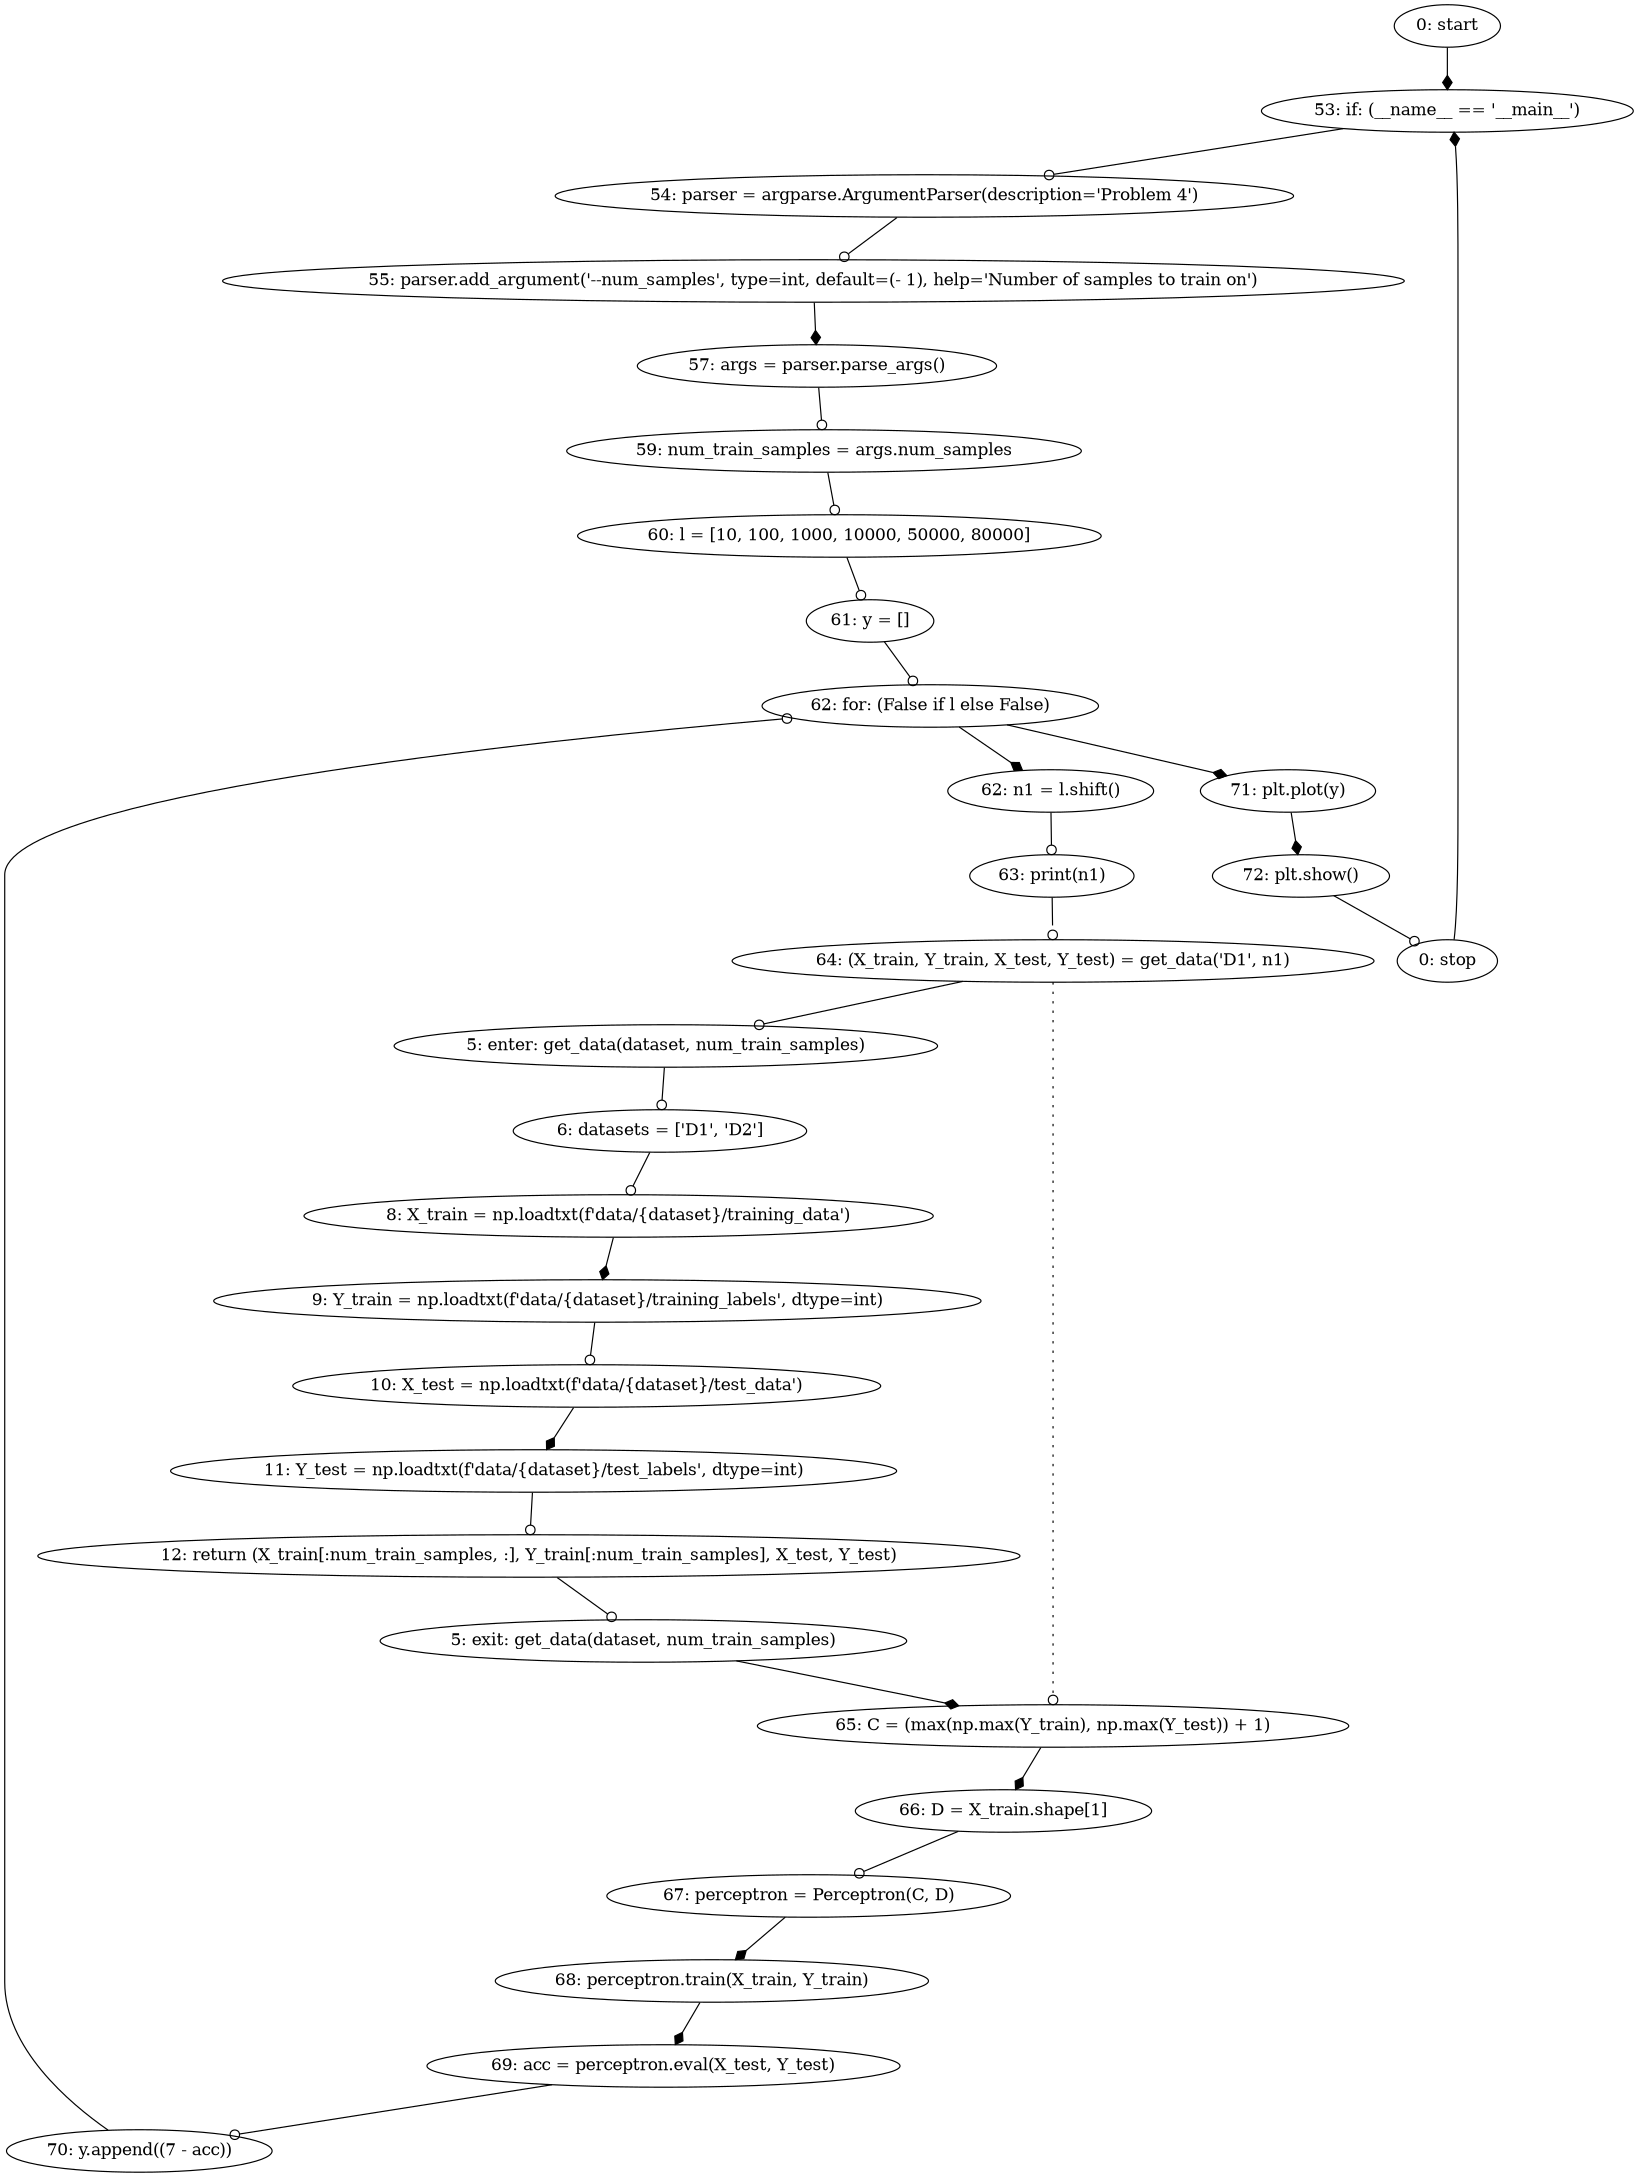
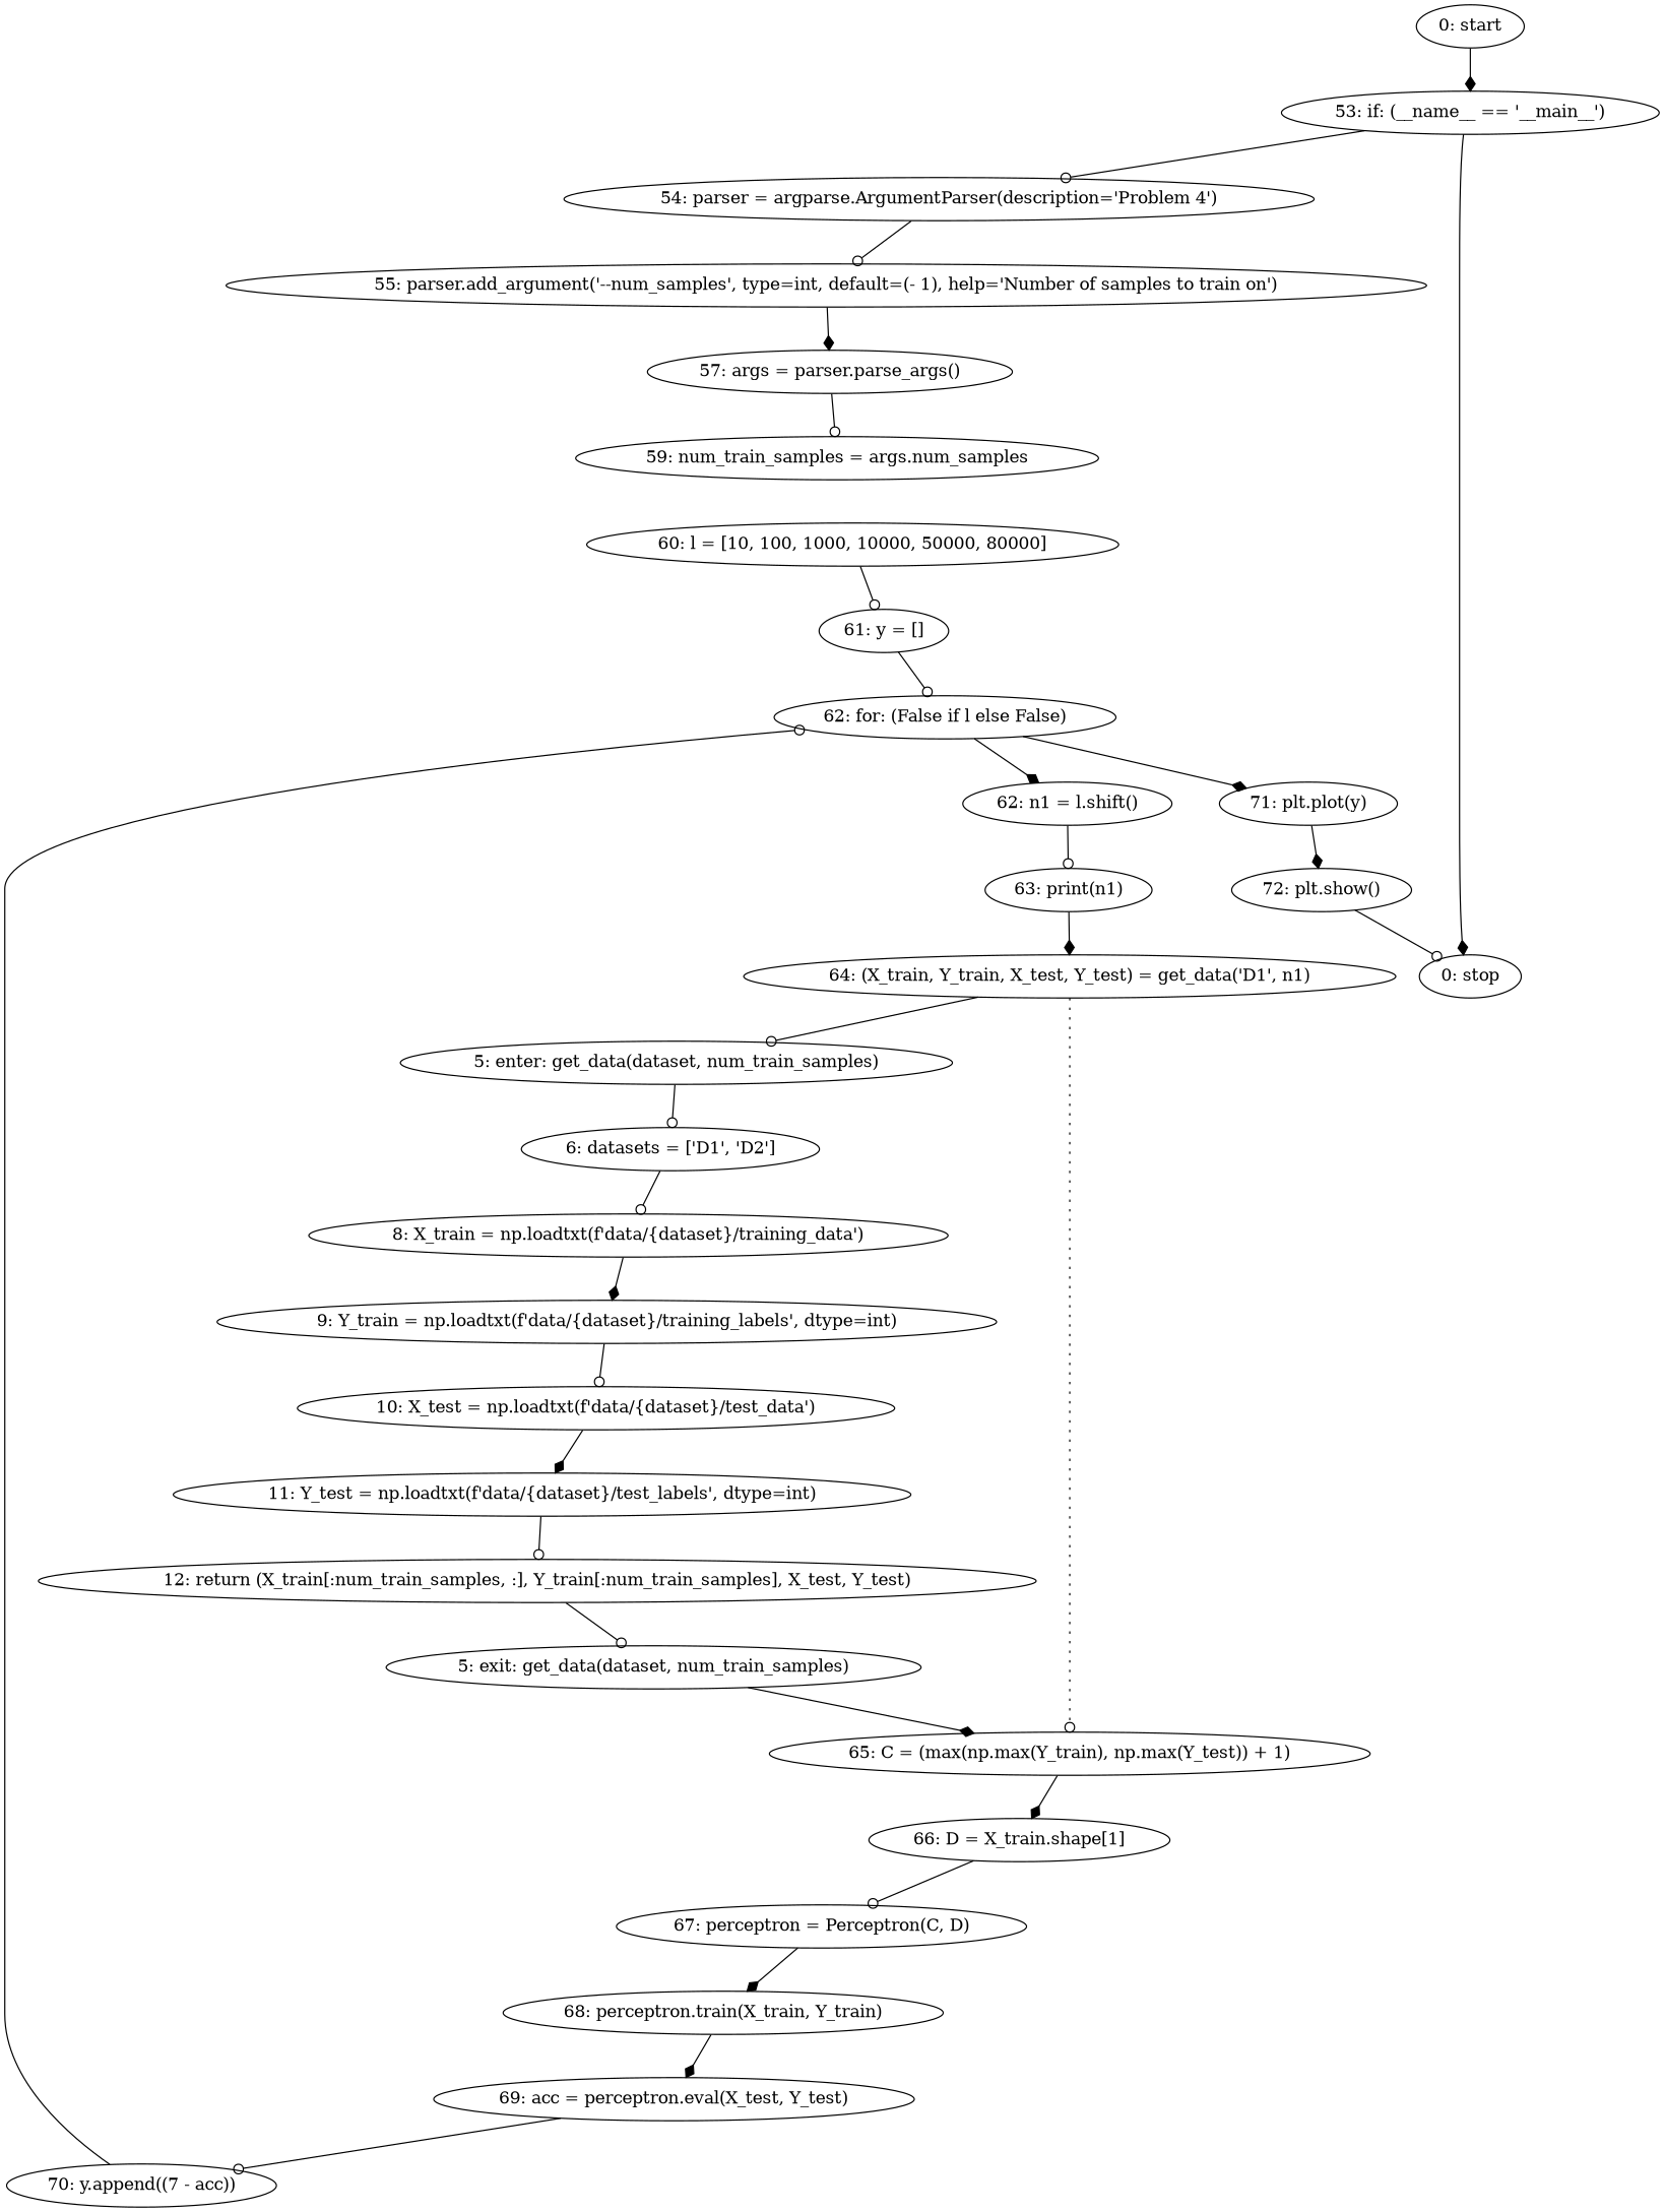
  strict digraph {
    edge [arrowhead=odot]
    n1 [label="0: start"]
    n2 [label="53: if: (__name__ == '__main__')"]
    n3 [label="54: parser = argparse.ArgumentParser(description='Problem 4')"]
    n4 [label="0: stop"]
    n5 [label="55: parser.add_argument('--num_samples', type=int, default=(- 1), help='Number of samples to train on')"]
    n6 [label="57: args = parser.parse_args()"]
    n7 [label="5: enter: get_data(dataset, num_train_samples)"]
    n8 [label="6: datasets = ['D1', 'D2']"]
    n9 [label="8: X_train = np.loadtxt(f'data/{dataset}/training_data')"]
    n10 [label="9: Y_train = np.loadtxt(f'data/{dataset}/training_labels', dtype=int)"]
    n11 [label="10: X_test = np.loadtxt(f'data/{dataset}/test_data')"]
    n12 [label="64: (X_train, Y_train, X_test, Y_test) = get_data('D1', n1)"]
    n13 [label="65: C = (max(np.max(Y_train), np.max(Y_test)) + 1)"]
    n14 [label="66: D = X_train.shape[1]"]
    n15 [label="67: perceptron = Perceptron(C, D)"]
    n16 [label="68: perceptron.train(X_train, Y_train)"]
    n17 [label="5: exit: get_data(dataset, num_train_samples)"]
    n18 [label="12: return (X_train[:num_train_samples, :], Y_train[:num_train_samples], X_test, Y_test)"]
    n19 [label="11: Y_test = np.loadtxt(f'data/{dataset}/test_labels', dtype=int)"]
    n20 [label="59: num_train_samples = args.num_samples"]
    n21 [label="60: l = [10, 100, 1000, 10000, 50000, 80000]"]
    n22 [label="61: y = []"]
    n23 [label="62: for: (False if l else False)"]
    n24 [label="62: n1 = l.shift()"]
    n25 [label="71: plt.plot(y)"]
    n26 [label="63: print(n1)"]
    n27 [label="72: plt.show()"]
    n28 [label="70: y.append((7 - acc))"]
    n29 [label="69: acc = perceptron.eval(X_test, Y_test)"]
    n1 -> n2 [arrowhead=diamond]
    n2 -> n3
-   n4 -> n2 [arrowhead=diamond]
+   n2 -> n4 [arrowhead=diamond]
    n3 -> n5
    n5 -> n6 [arrowhead=diamond]
    n6 -> n20
    n7 -> n8
    n8 -> n9
    n9 -> n10 [arrowhead=diamond]
    n10 -> n11
    n11 -> n19 [arrowhead=diamond]
    n12 -> n7
    n12 -> n13 [style=dotted weight=100]
    n13 -> n14 [arrowhead=diamond]
    n14 -> n15
    n15 -> n16 [arrowhead=diamond]
    n16 -> n29 [arrowhead=diamond]
    n17 -> n13 [arrowhead=diamond]
    n18 -> n17
    n19 -> n18
-   n20 -> n21
    n21 -> n22
    n22 -> n23
    n23 -> n24 [arrowhead=diamond]
    n23 -> n25 [arrowhead=diamond]
    n24 -> n26
    n25 -> n27 [arrowhead=diamond]
-   n26 -> n12
+   n26 -> n12 [arrowhead=diamond]
    n27 -> n4
    n28 -> n23
    n29 -> n28
  }
